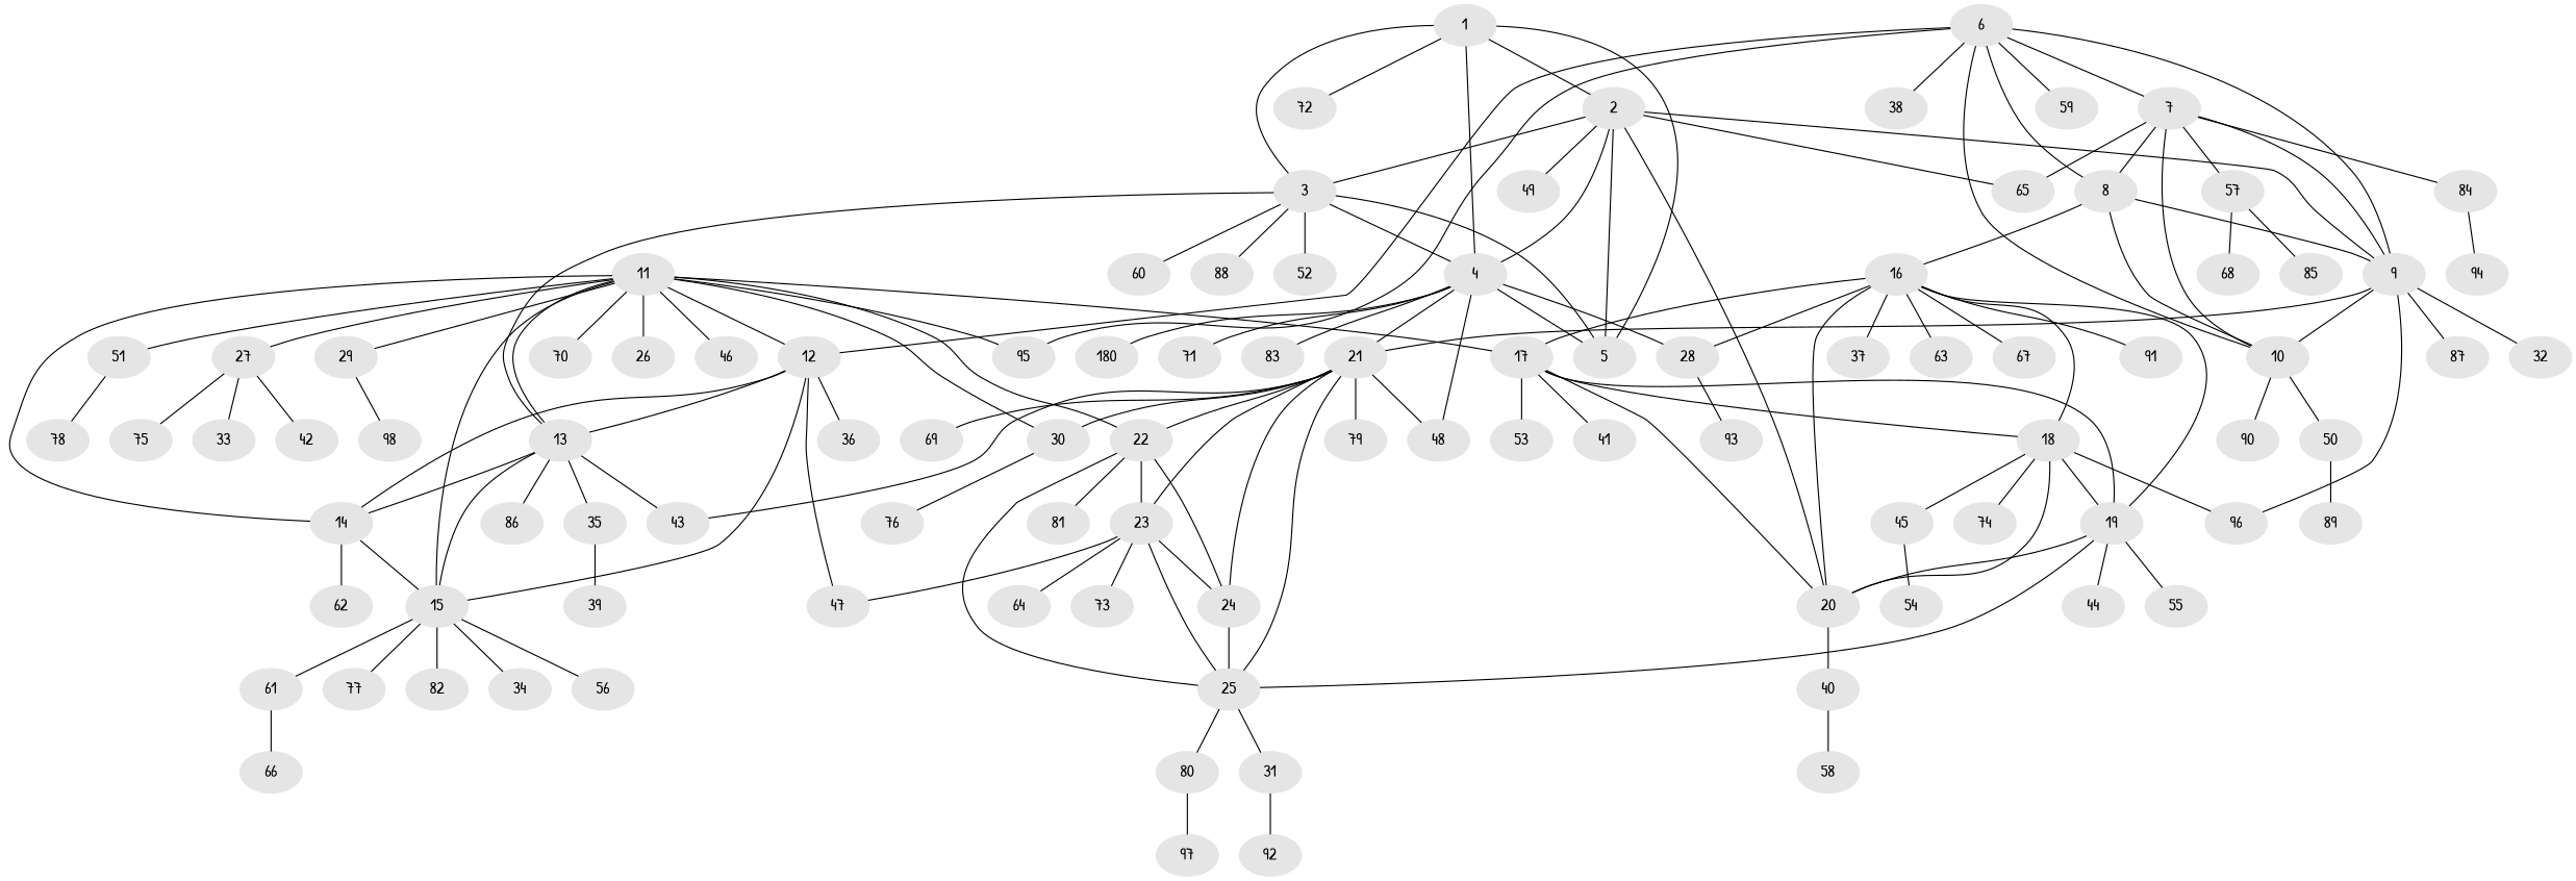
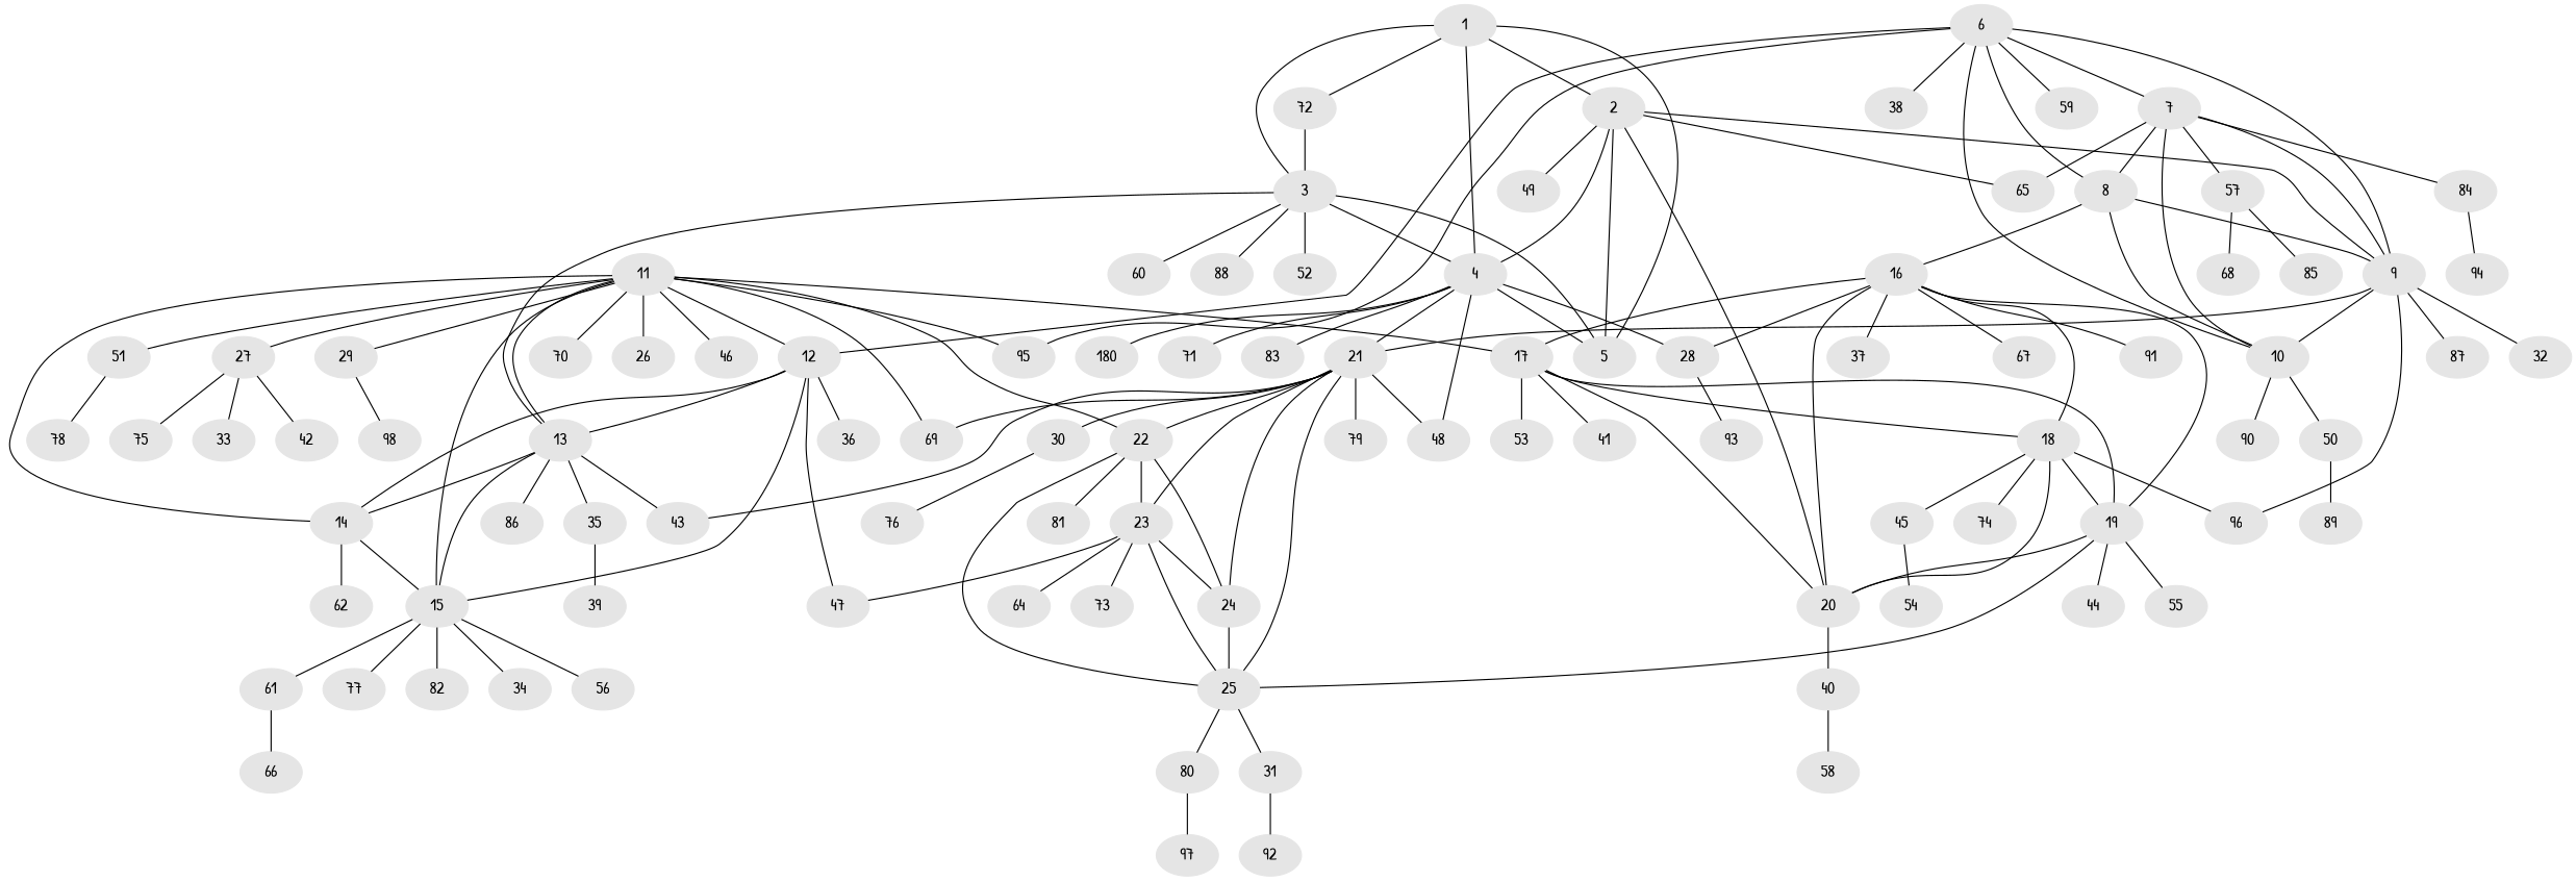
  graph {
    fontname="Patrick Hand"
    node [color=gray90 fontname="Patrick Hand" style=filled]
    edge [fontname="Patrick Hand"]
    1
    2
    3
    4
    5
    72
    9
    20
    49
    65
    13
    52
    60
    88
    21
    28
    48
    71
    83
    n20 [label=180]
    10
    32
    87
    96
    40
    14
    15
    35
    43
    86
    22
    30
    25
    23
    24
    69
    79
    93
    6
    7
    8
    12
    38
    59
    95
    57
    84
    16
    50
    90
    36
    47
    68
    85
    94
    17
    18
    19
    37
-   63
    67
    91
    89
    11
    26
    27
    29
    46
    51
    70
    62
    34
    56
    61
    77
    82
    41
    53
    81
    33
    42
    75
    98
    76
    78
    39
    66
    45
    74
    44
    55
    54
    31
    80
    58
    64
    73
    92
    97
    1 -- 2
    1 -- 3
    1 -- 4
    1 -- 5
    1 -- 72
-   2 -- 3
+   72 -- 3
    2 -- 4
    2 -- 5
    2 -- 9
    2 -- 20
    2 -- 49
    2 -- 65
    3 -- 4
    3 -- 5
    3 -- 13
    3 -- 52
    3 -- 60
    3 -- 88
    4 -- 5
    4 -- 21
    4 -- 28
    4 -- 48
    4 -- 71
    4 -- 83
    4 -- n20
    9 -- 21
    9 -- 10
    9 -- 32
    9 -- 87
    9 -- 96
    20 -- 40
    13 -- 14
    13 -- 15
    13 -- 35
    13 -- 43
    13 -- 86
    21 -- 48
    21 -- 43
    21 -- 22
    21 -- 30
    21 -- 25
    21 -- 23
    21 -- 24
    21 -- 69
    21 -- 79
    28 -- 93
    10 -- 50
    10 -- 90
    40 -- 58
    14 -- 15
    14 -- 62
    15 -- 34
    15 -- 56
    15 -- 61
    15 -- 77
    15 -- 82
    35 -- 39
    22 -- 25
    22 -- 23
    22 -- 24
    22 -- 81
    30 -- 76
    25 -- 31
    25 -- 80
    23 -- 25
    23 -- 24
    23 -- 47
    23 -- 64
    23 -- 73
    24 -- 25
    6 -- 9
    6 -- 10
    6 -- 7
    6 -- 8
    6 -- 12
    6 -- 38
    6 -- 59
    6 -- 95
    7 -- 9
    7 -- 65
    7 -- 10
    7 -- 8
    7 -- 57
    7 -- 84
    8 -- 9
    8 -- 10
    8 -- 16
    12 -- 13
    12 -- 14
    12 -- 15
    12 -- 36
    12 -- 47
    57 -- 68
    57 -- 85
    84 -- 94
    16 -- 20
    16 -- 28
    16 -- 17
    16 -- 18
    16 -- 19
    16 -- 37
-   16 -- 63
    16 -- 67
    16 -- 91
    50 -- 89
    17 -- 20
    17 -- 18
    17 -- 19
    17 -- 41
    17 -- 53
    18 -- 20
    18 -- 96
    18 -- 19
    18 -- 45
    18 -- 74
    19 -- 20
    19 -- 25
    19 -- 44
    19 -- 55
    11 -- 13
    11 -- 14
    11 -- 15
    11 -- 22
-   11 -- 30
+   11 -- 69
    11 -- 12
    11 -- 95
    11 -- 17
    11 -- 26
    11 -- 27
    11 -- 29
    11 -- 46
    11 -- 51
    11 -- 70
    27 -- 33
    27 -- 42
    27 -- 75
    29 -- 98
    51 -- 78
    61 -- 66
    45 -- 54
    31 -- 92
    80 -- 97
  }
